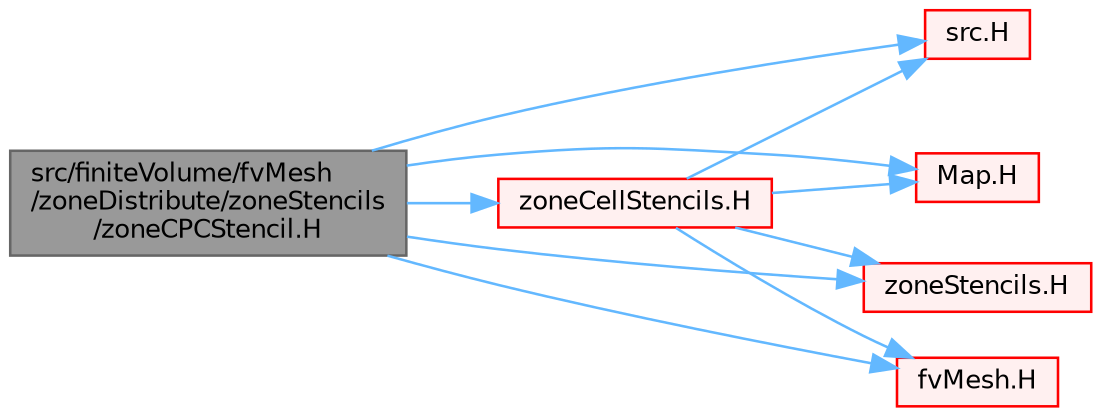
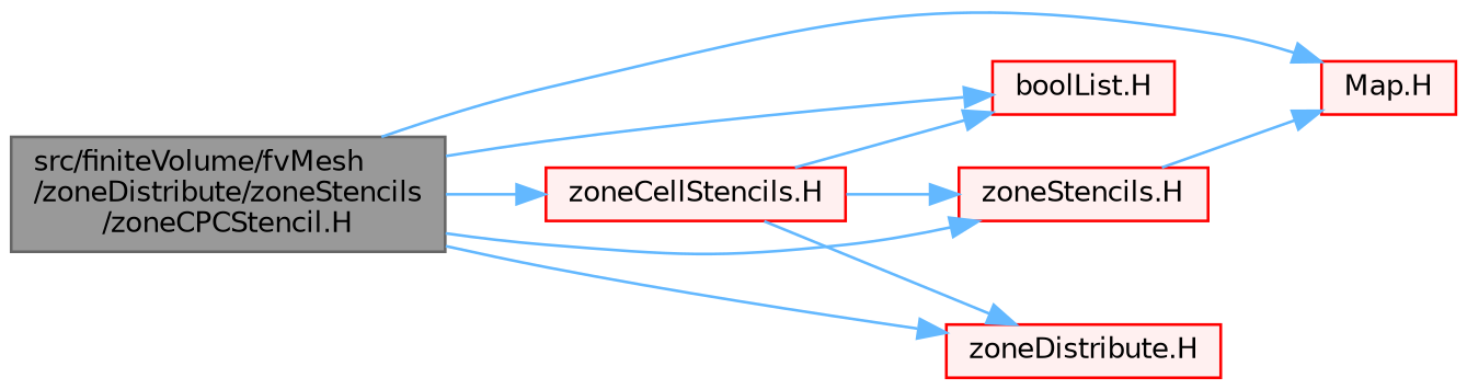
  digraph {
    rankdir=LR
    node [color=red fillcolor="#FFF0F0" fontname=Helvetica fontsize=10 shape=box style=filled]
    edge [color=steelblue1 fontname=Helvetica fontsize=10 labelfontname=Helvetica labelfontsize=10 style=solid]
    n1 [color=gray40 fillcolor=grey60 fontcolor=black height=0.2 label="src/finiteVolume/fvMesh\l/zoneDistribute/zoneStencils\l/zoneCPCStencil.H" width=0.4]
    n2 [height=0.2 label="zoneCellStencils.H" width=0.4]
-   n3 [height=0.2 label="src.H" width=0.4]
+   n3 [height=0.2 label="boolList.H" width=0.4]
    n4 [height=0.2 label="Map.H" width=0.4]
    n5 [height=0.2 label="zoneStencils.H" width=0.4]
-   n6 [height=0.2 label="fvMesh.H" width=0.4]
+   n6 [height=0.2 label="zoneDistribute.H" width=0.4]
    n1 -> n2
    n1 -> n3
    n1 -> n4
    n1 -> n5
    n1 -> n6
    n2 -> n3
-   n2 -> n4
+   n5 -> n4
    n2 -> n5
    n2 -> n6
  }
